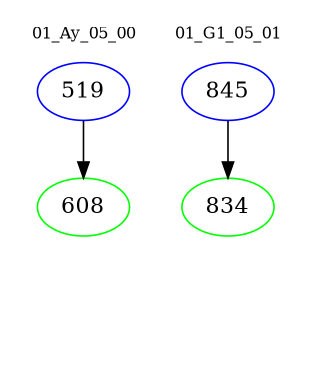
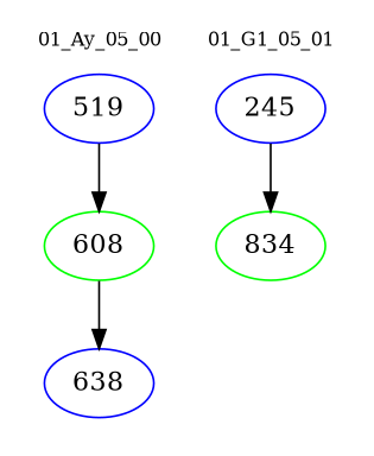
  digraph {
    node [color=blue]
    edge [color=black]
    n1 [label=519]
    n2 [color=green label=608]
-   n4 [label=845]
+   n3 [label=638]
+   n4 [label=245]
    n5 [color=green label=834]
    subgraph cluster_1 {
      color=white
      fontsize=10
      label="01_Ay_05_00"
      n1
      n2
+     n3
    }
    subgraph cluster_2 {
      color=white
      fontsize=10
      label="01_G1_05_01"
      n4
      n5
    }
    n1 -> n2
+   n2 -> n3
    n4 -> n5
  }
